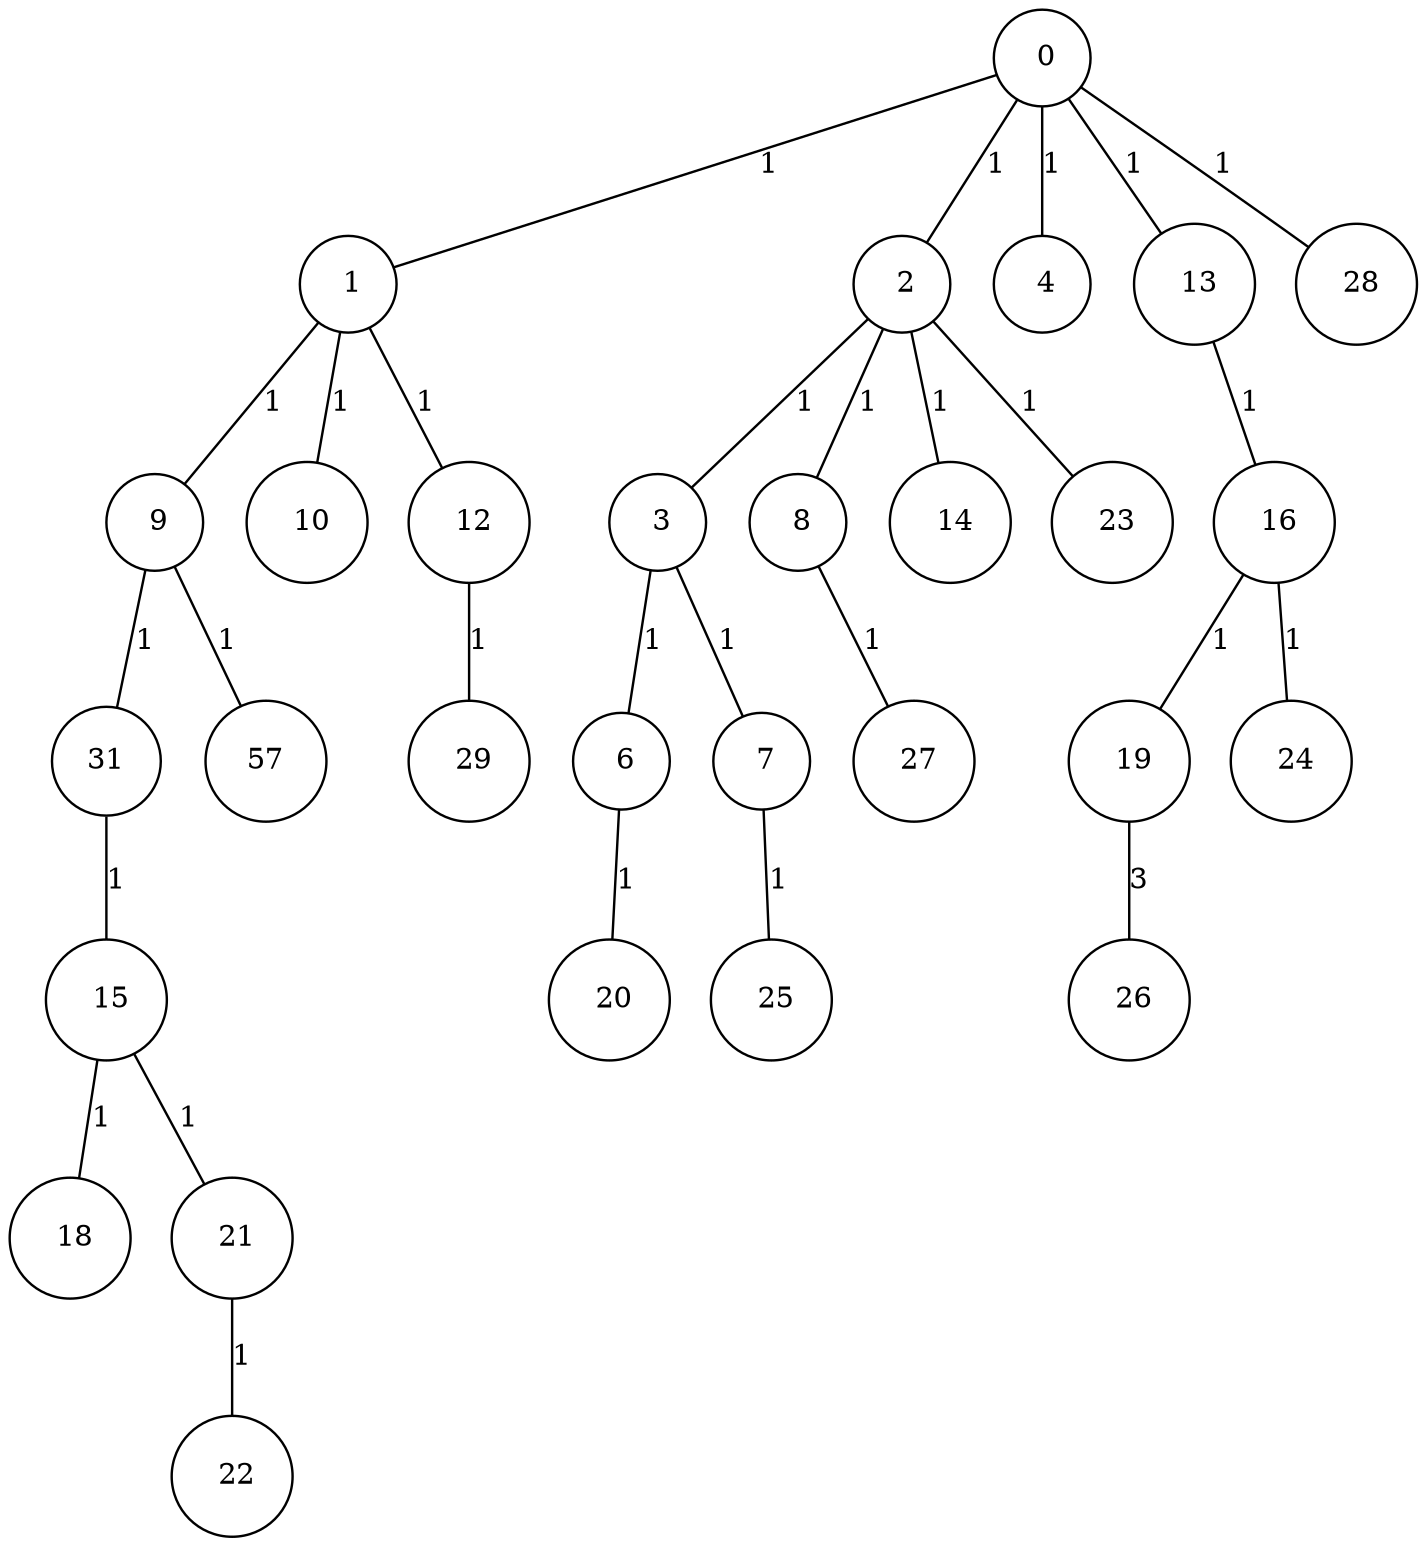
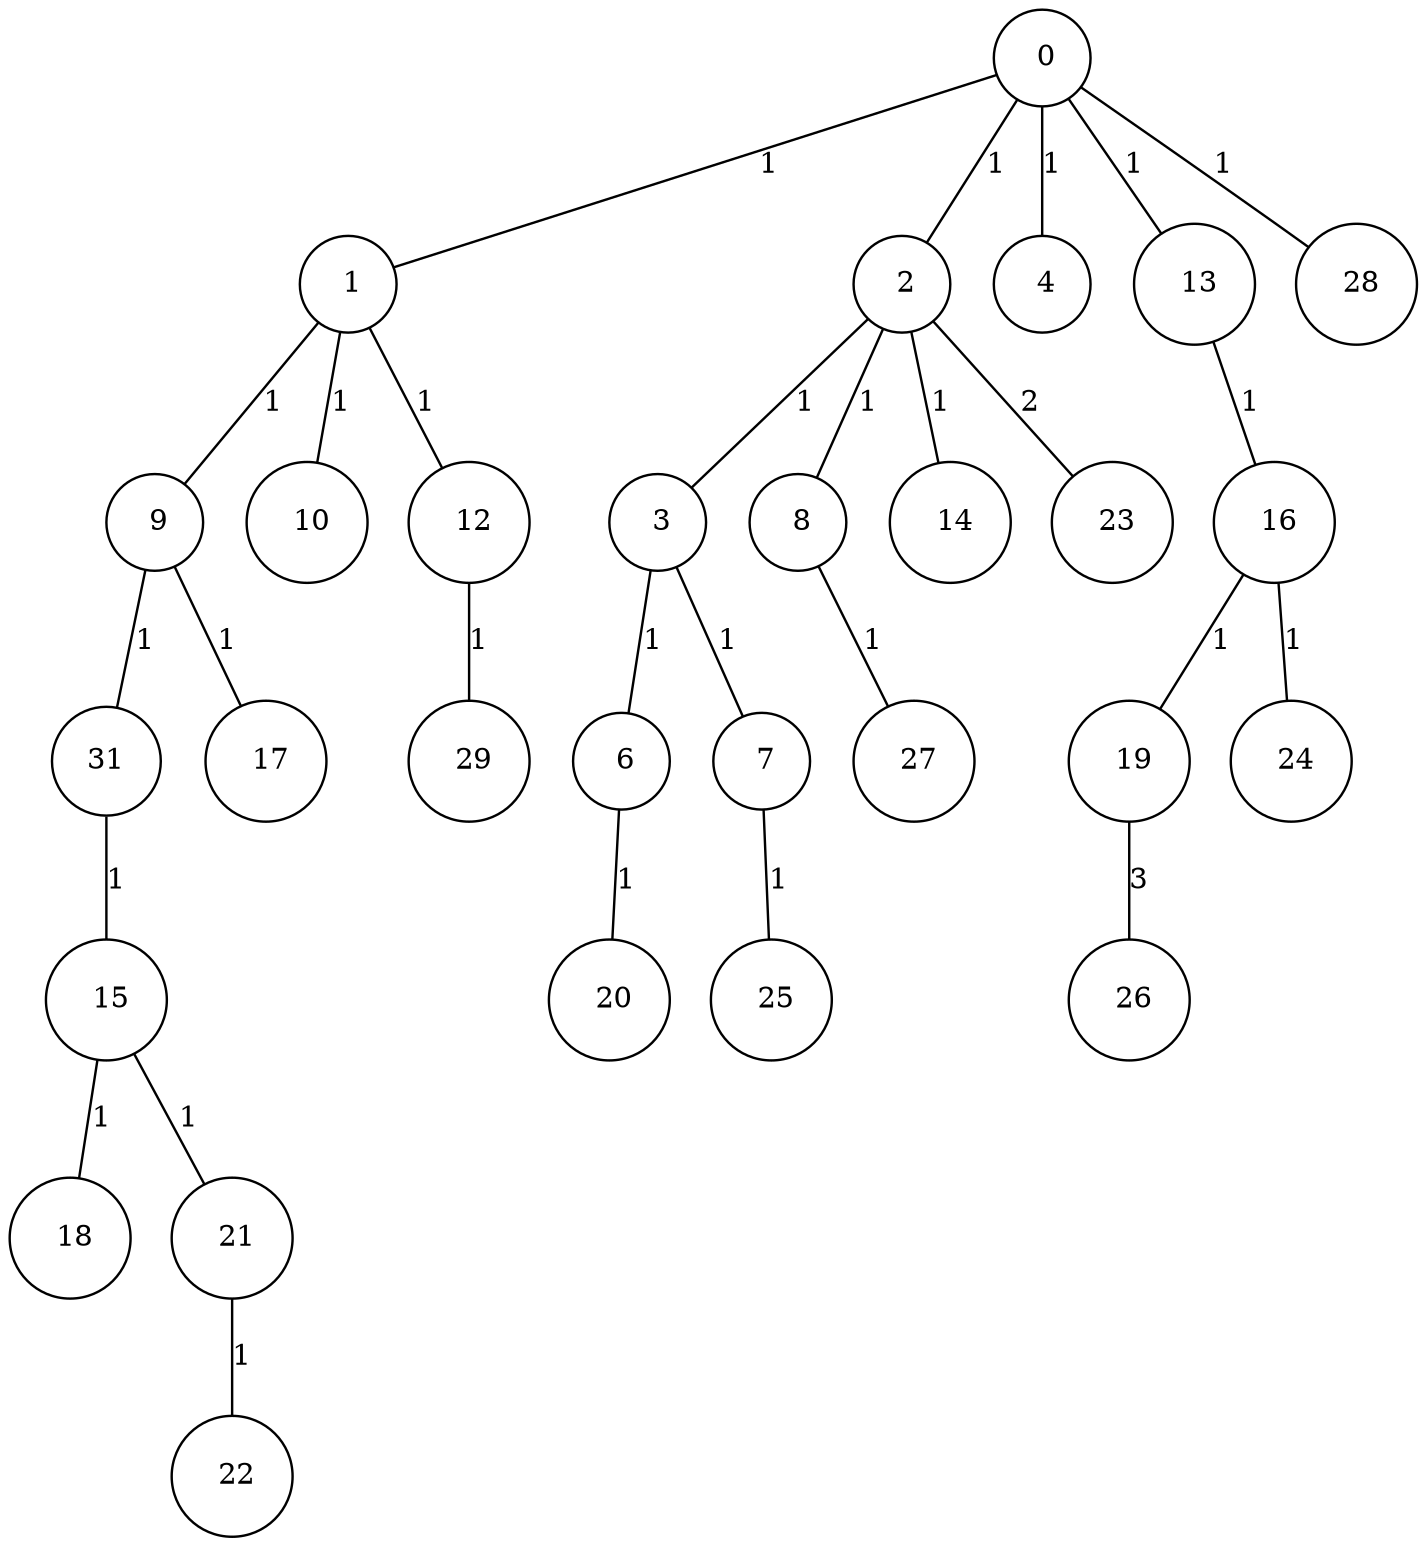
  graph {
    fixedsize="true;"
    node [color=black fontsize=12 hight=.12 shape=circle]
    edge [fontsize=12]
    n1 [label=" 0" width=.12]
    n2 [label=" 1" width=.12]
    n3 [label=" 2" width=.12]
    n4 [label=" 4" width=.12]
    n5 [label=" 13" width=.12]
    n6 [label=" 28" width=.12]
    n7 [label=" 9" width=.12]
    n8 [label=" 10" width=.12]
    n9 [label=" 12" width=.12]
    n10 [label=" 3" width=.12]
    n11 [label=" 8" width=.12]
    n12 [label=" 14" width=.12]
    n13 [label=" 23" width=.12]
    n14 [label=" 16" width=.12]
    n15 [label=31 width=.12]
-   n16 [label=57 width=.12]
+   n16 [label=" 17" width=.12]
    n17 [label=" 29" width=.12]
    n18 [label=" 6" width=.12]
    n19 [label=" 7" width=.12]
    n20 [label=" 27" width=.12]
    n21 [label=" 20" width=.12]
    n22 [label=" 25" width=.12]
    n23 [label=" 15" width=.12]
    n24 [label=" 18" width=.12]
    n25 [label=" 21" width=.12]
    n26 [label=" 19" width=.12]
    n27 [label=" 24" width=.12]
    n28 [label=" 22" width=.12]
    n29 [label=" 26" width=.12]
    n1 -- n2 [label=1]
    n1 -- n3 [label=1]
    n1 -- n4 [label=1]
    n1 -- n5 [label=1]
    n1 -- n6 [label=1]
    n2 -- n7 [label=1]
    n2 -- n8 [label=1]
    n2 -- n9 [label=1]
    n3 -- n10 [label=1]
    n3 -- n11 [label=1]
    n3 -- n12 [label=1]
-   n3 -- n13 [label=1]
+   n3 -- n13 [label=2]
    n5 -- n14 [label=1]
    n7 -- n15 [label=1]
    n7 -- n16 [label=1]
    n9 -- n17 [label=1]
    n10 -- n18 [label=1]
    n10 -- n19 [label=1]
    n11 -- n20 [label=1]
    n14 -- n26 [label=1]
    n14 -- n27 [label=1]
    n15 -- n23 [label=1]
    n18 -- n21 [label=1]
    n19 -- n22 [label=1]
    n23 -- n24 [label=1]
    n23 -- n25 [label=1]
    n25 -- n28 [label=1]
    n26 -- n29 [label=3]
  }
